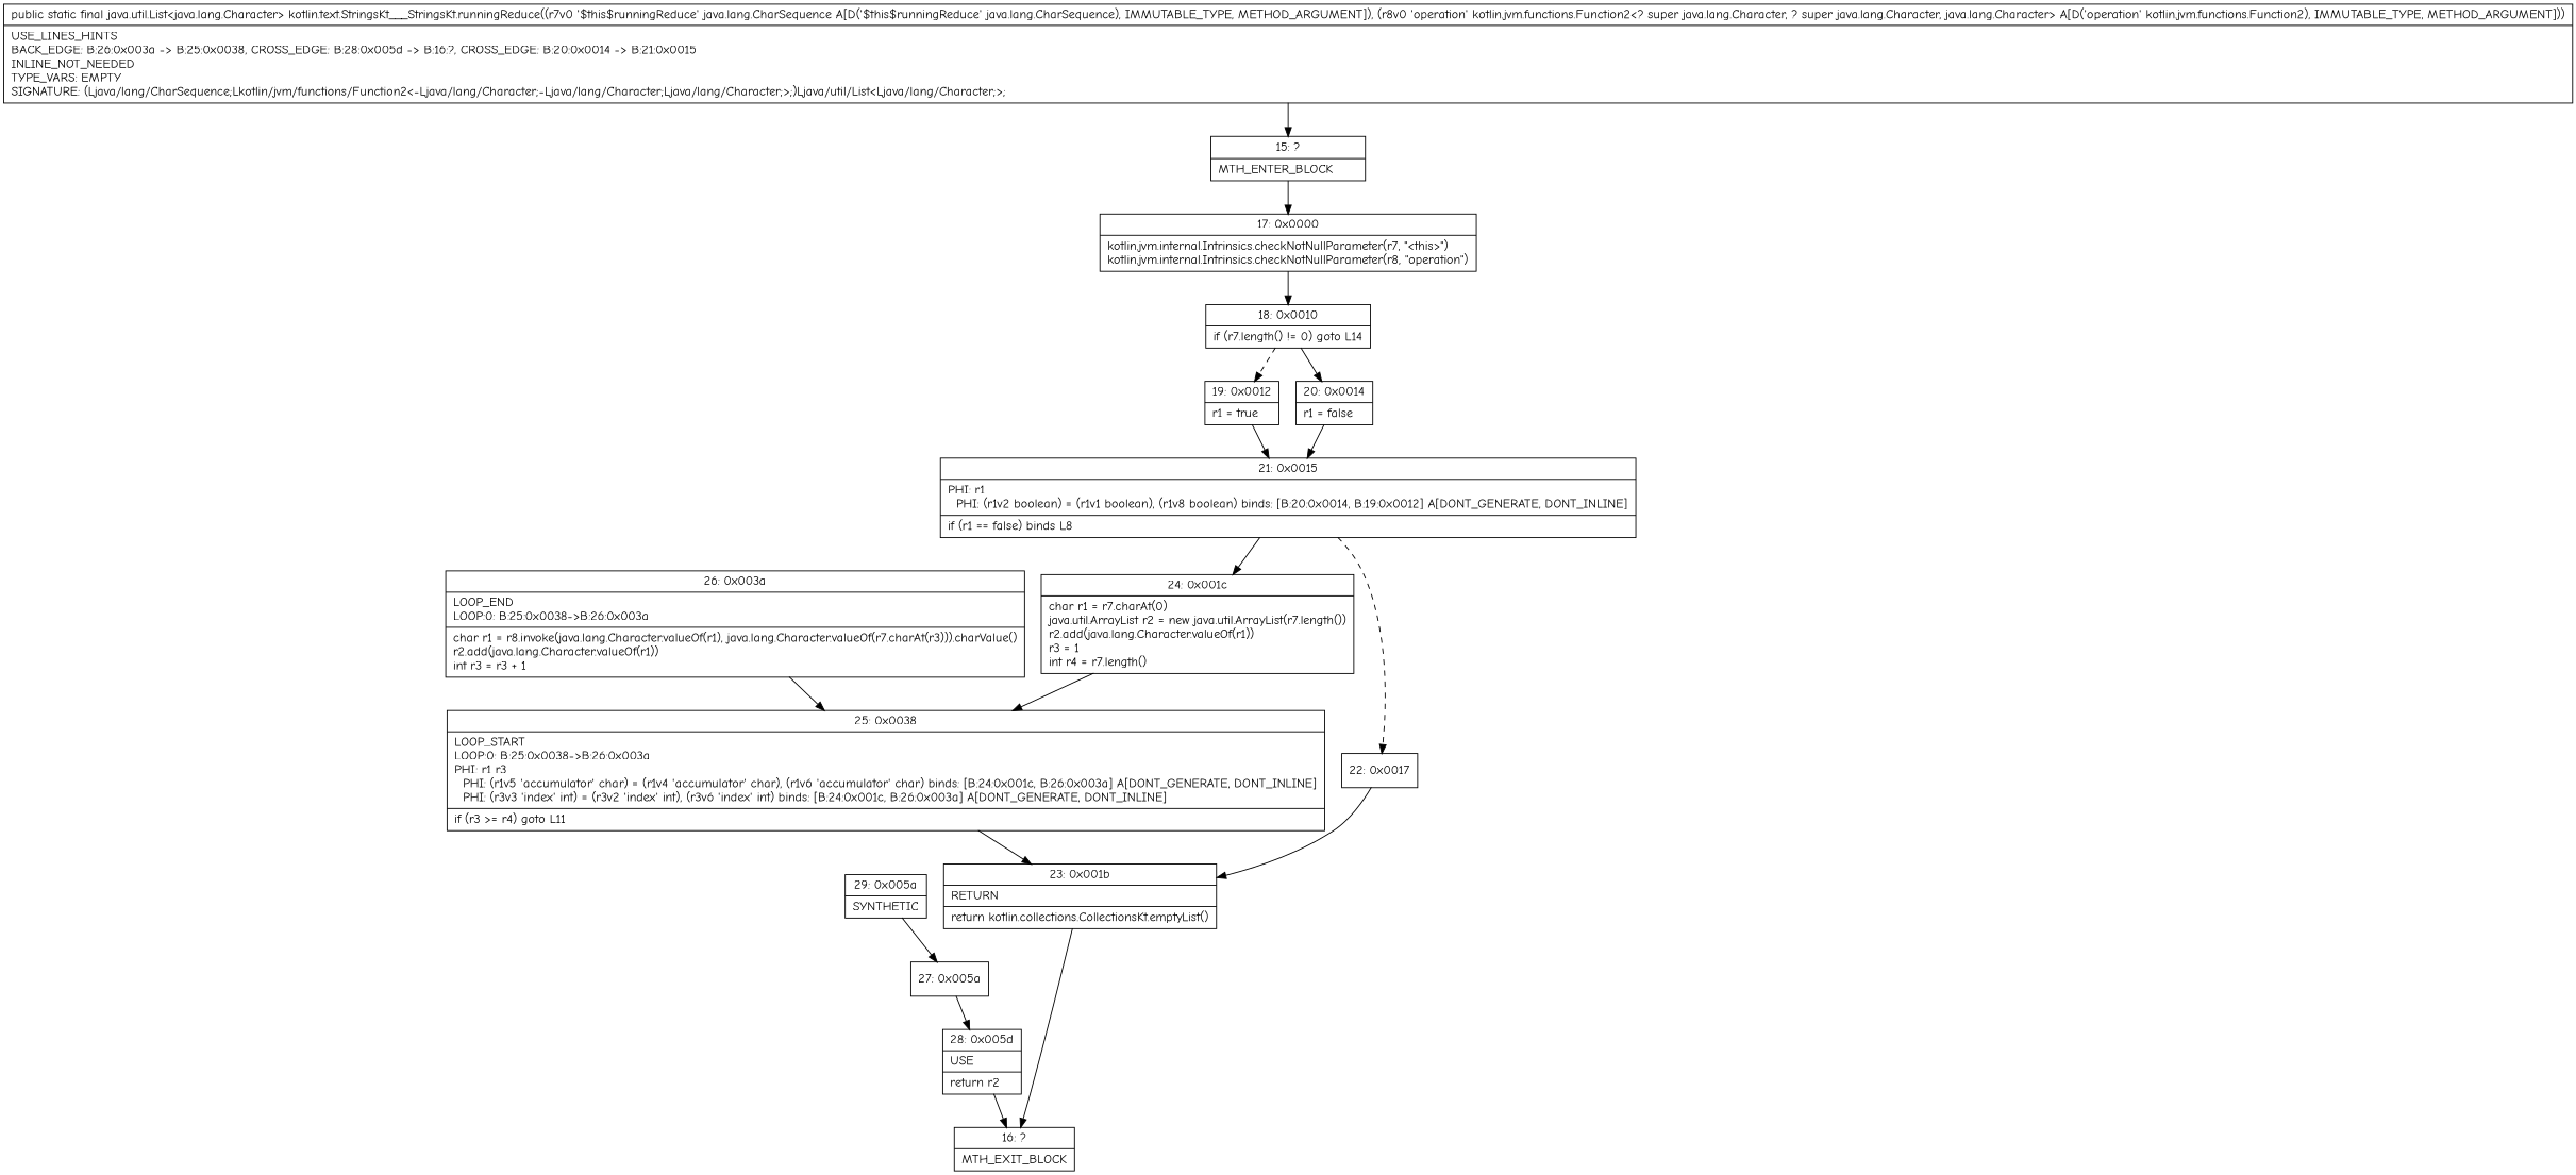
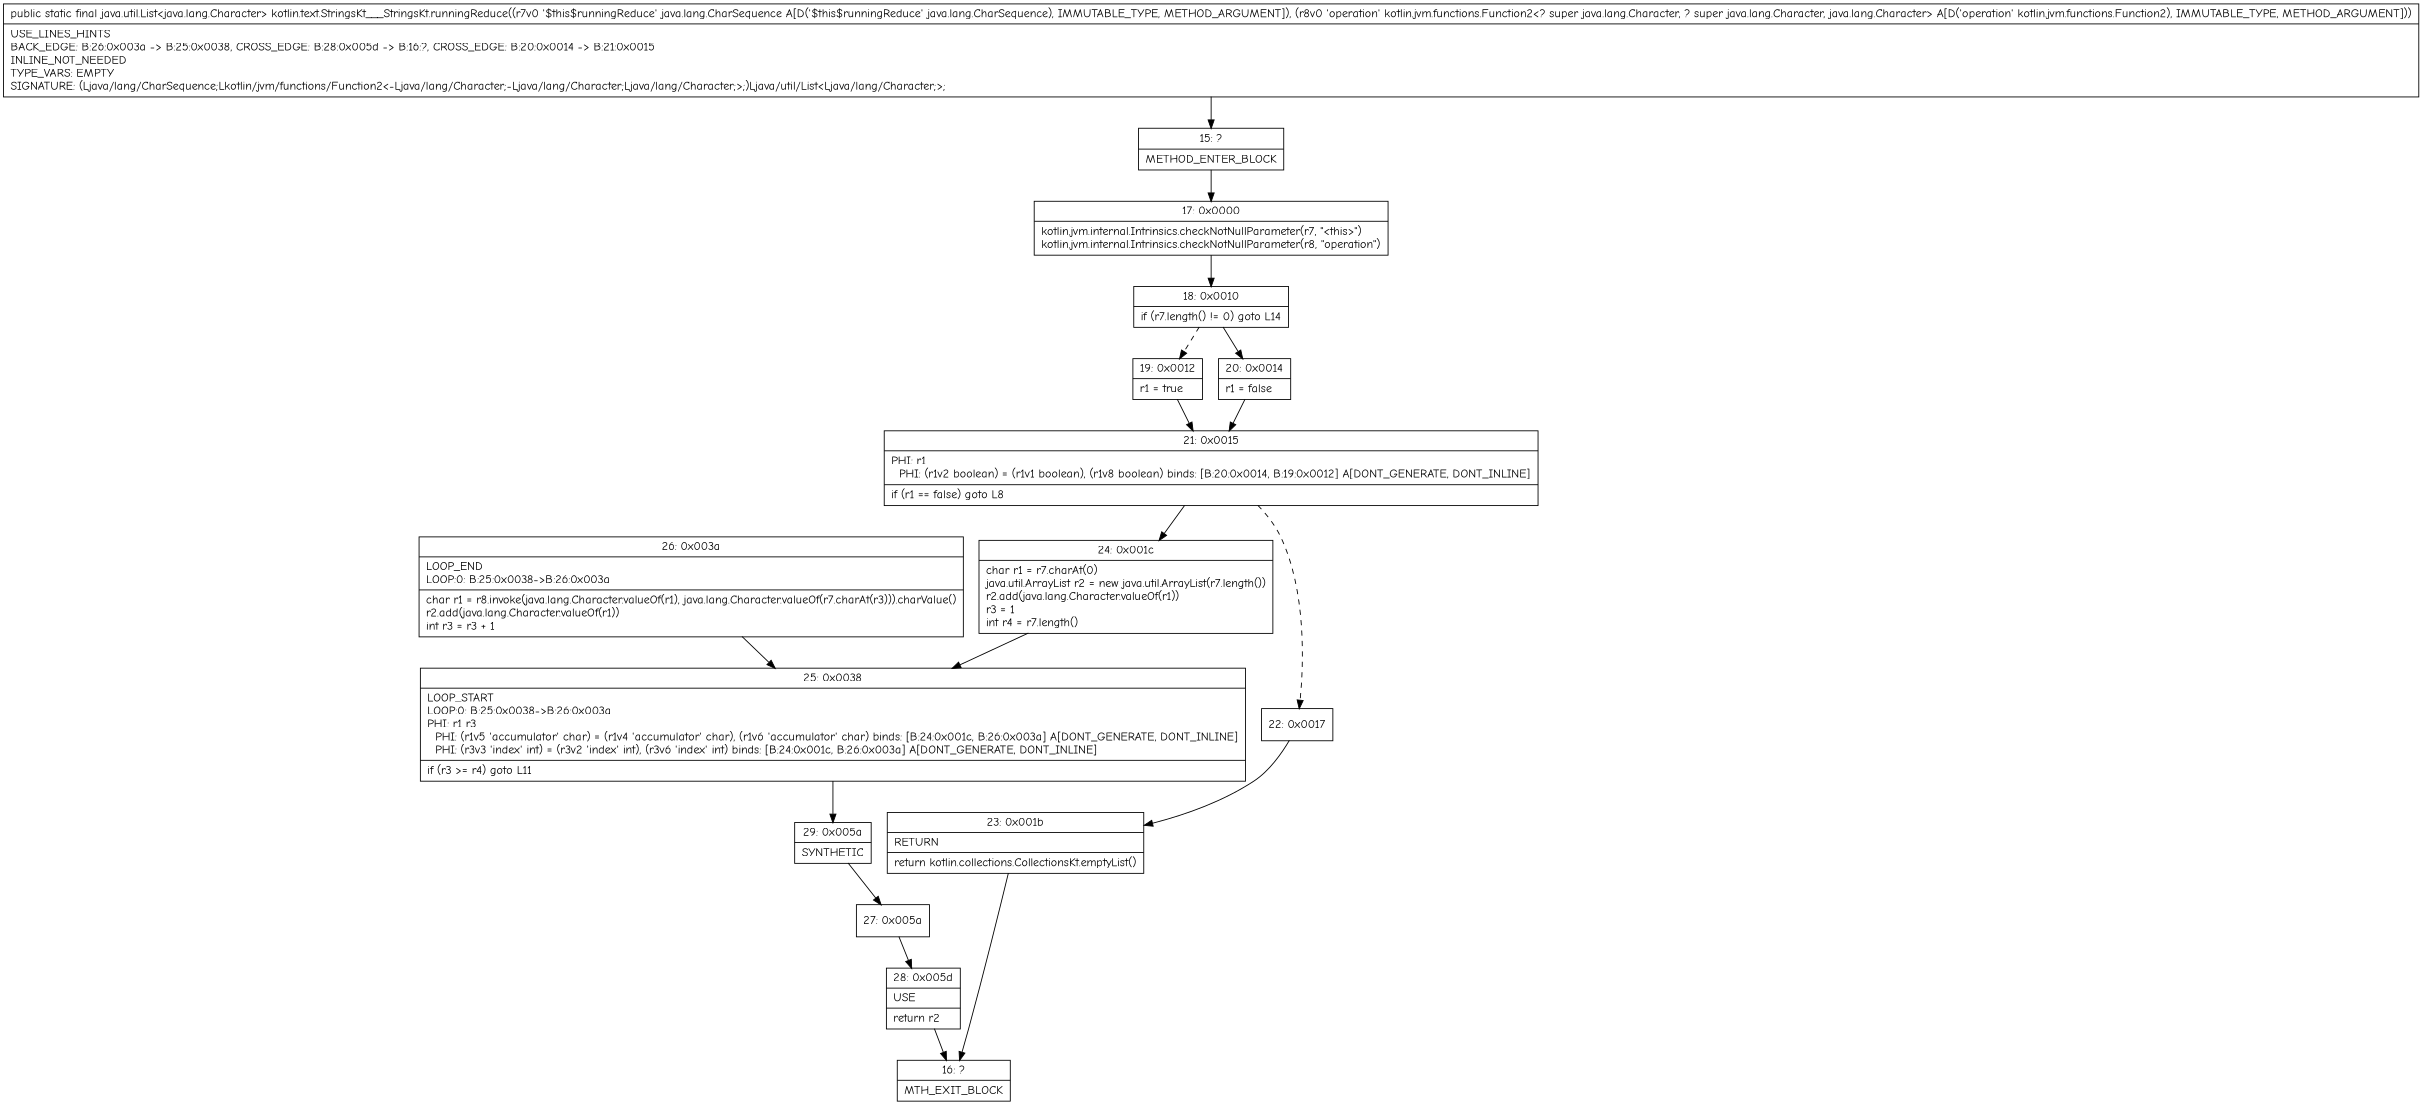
  digraph {
    fontname="Comic Neue"
    node [fontname="Comic Neue" shape=record]
    edge [fontname="Comic Neue"]
-   n1 [label="{15\:\ ?|MTH_ENTER_BLOCK\l}"]
+   n1 [label="{15\:\ ?|METHOD_ENTER_BLOCK\l}"]
    n2 [label="{17\:\ 0x0000|kotlin.jvm.internal.Intrinsics.checkNotNullParameter(r7, \"\<this\>\")\lkotlin.jvm.internal.Intrinsics.checkNotNullParameter(r8, \"operation\")\l}"]
    n3 [label="{18\:\ 0x0010|if (r7.length() != 0) goto L14\l}"]
    n4 [label="{19\:\ 0x0012|r1 = true\l}"]
    n5 [label="{20\:\ 0x0014|r1 = false\l}"]
-   n6 [label="{21\:\ 0x0015|PHI: r1 \l  PHI: (r1v2 boolean) = (r1v1 boolean), (r1v8 boolean) binds: [B:20:0x0014, B:19:0x0012] A[DONT_GENERATE, DONT_INLINE]\l|if (r1 == false) binds L8\l}"]
+   n6 [label="{21\:\ 0x0015|PHI: r1 \l  PHI: (r1v2 boolean) = (r1v1 boolean), (r1v8 boolean) binds: [B:20:0x0014, B:19:0x0012] A[DONT_GENERATE, DONT_INLINE]\l|if (r1 == false) goto L8\l}"]
    n7 [label="{22\:\ 0x0017}"]
    n8 [label="{24\:\ 0x001c|char r1 = r7.charAt(0)\ljava.util.ArrayList r2 = new java.util.ArrayList(r7.length())\lr2.add(java.lang.Character.valueOf(r1))\lr3 = 1\lint r4 = r7.length()\l}"]
    n9 [label="{23\:\ 0x001b|RETURN\l|return kotlin.collections.CollectionsKt.emptyList()\l}"]
    n10 [label="{25\:\ 0x0038|LOOP_START\lLOOP:0: B:25:0x0038\-\>B:26:0x003a\lPHI: r1 r3 \l  PHI: (r1v5 'accumulator' char) = (r1v4 'accumulator' char), (r1v6 'accumulator' char) binds: [B:24:0x001c, B:26:0x003a] A[DONT_GENERATE, DONT_INLINE]\l  PHI: (r3v3 'index' int) = (r3v2 'index' int), (r3v6 'index' int) binds: [B:24:0x001c, B:26:0x003a] A[DONT_GENERATE, DONT_INLINE]\l|if (r3 \>= r4) goto L11\l}"]
    n11 [label="{16\:\ ?|MTH_EXIT_BLOCK\l}"]
    n12 [label="{29\:\ 0x005a|SYNTHETIC\l}"]
    n13 [label="{26\:\ 0x003a|LOOP_END\lLOOP:0: B:25:0x0038\-\>B:26:0x003a\l|char r1 = r8.invoke(java.lang.Character.valueOf(r1), java.lang.Character.valueOf(r7.charAt(r3))).charValue()\lr2.add(java.lang.Character.valueOf(r1))\lint r3 = r3 + 1\l}"]
    n14 [label="{27\:\ 0x005a}"]
    n15 [label="{28\:\ 0x005d|USE\l|return r2\l}"]
    n16 [label="{public static final java.util.List\<java.lang.Character\> kotlin.text.StringsKt___StringsKt.runningReduce((r7v0 '$this$runningReduce' java.lang.CharSequence A[D('$this$runningReduce' java.lang.CharSequence), IMMUTABLE_TYPE, METHOD_ARGUMENT]), (r8v0 'operation' kotlin.jvm.functions.Function2\<? super java.lang.Character, ? super java.lang.Character, java.lang.Character\> A[D('operation' kotlin.jvm.functions.Function2), IMMUTABLE_TYPE, METHOD_ARGUMENT]))  | USE_LINES_HINTS\lBACK_EDGE: B:26:0x003a \-\> B:25:0x0038, CROSS_EDGE: B:28:0x005d \-\> B:16:?, CROSS_EDGE: B:20:0x0014 \-\> B:21:0x0015\lINLINE_NOT_NEEDED\lTYPE_VARS: EMPTY\lSIGNATURE: (Ljava\/lang\/CharSequence;Lkotlin\/jvm\/functions\/Function2\<\-Ljava\/lang\/Character;\-Ljava\/lang\/Character;Ljava\/lang\/Character;\>;)Ljava\/util\/List\<Ljava\/lang\/Character;\>;\l}"]
    n1 -> n2
    n2 -> n3
    n3 -> n4 [style=dashed]
    n3 -> n5
    n4 -> n6
    n5 -> n6
    n6 -> n7 [style=dashed]
    n6 -> n8
    n7 -> n9
    n8 -> n10
    n9 -> n11
-   n10 -> n9
+   n10 -> n12
    n12 -> n14
    n13 -> n10
    n14 -> n15
    n15 -> n11
    n16 -> n1
  }
